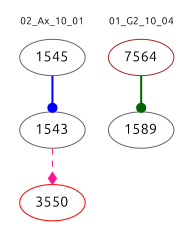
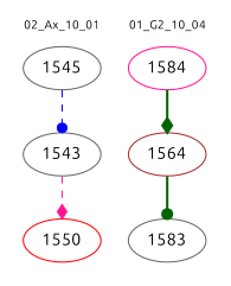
  digraph {
    fontname=Ubuntu
    node [color=gray40 fontname=Ubuntu]
    edge [arrowhead=dot color=darkgreen fontname=Ubuntu style=dashed]
    n1 [label=1545]
    n2 [label=1543]
-   n3 [color=red label=3550]
-   n5 [color=brown label=7564]
-   n6 [label=1589]
+   n3 [color=red label=1550]
+   n4 [color=deeppink label=1584]
+   n5 [color=brown label=1564]
+   n6 [label=1583]
    subgraph cluster_1 {
      color=white
      fontsize=10
      label="02_Ax_10_01"
      n1
      n2
      n3
    }
    subgraph cluster_2 {
      color=white
      fontsize=10
      label="01_G2_10_04"
+     n4
      n5
      n6
    }
-   n1 -> n2 [color=blue style=bold]
+   n1 -> n2 [color=blue]
    n2 -> n3 [arrowhead=diamond color=deeppink]
+   n4 -> n5 [arrowhead=diamond style=bold]
    n5 -> n6 [style=bold]
  }
